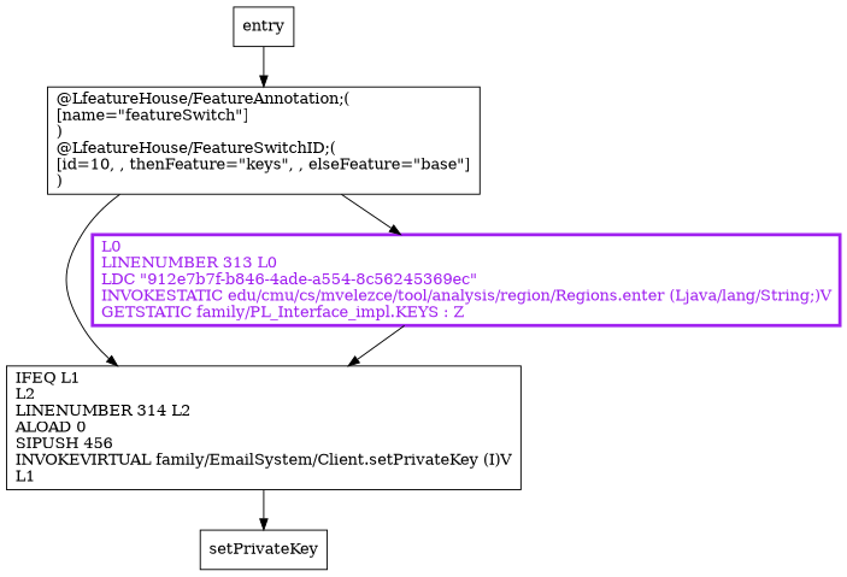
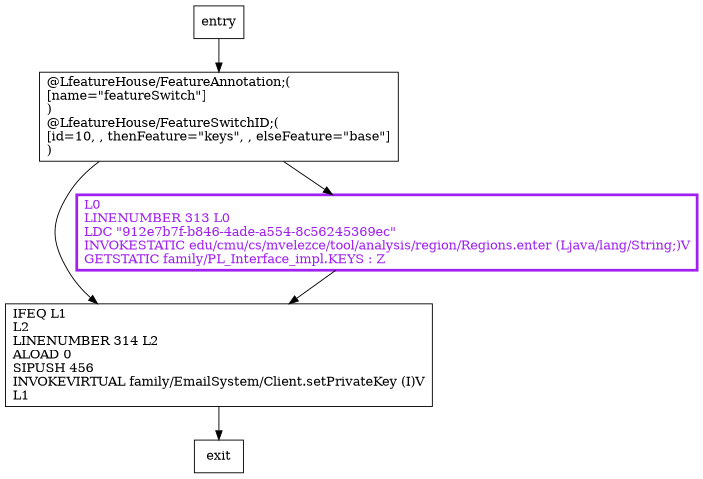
  digraph {
    node [shape=record]
    n1 [label="IFEQ L1\lL2\lLINENUMBER 314 L2\lALOAD 0\lSIPUSH 456\lINVOKEVIRTUAL family/EmailSystem/Client.setPrivateKey (I)V\lL1\l"]
-   exit [label=setPrivateKey]
+   exit
    n3 [label="@LfeatureHouse/FeatureAnnotation;(\l[name=\"featureSwitch\"]\l)\l@LfeatureHouse/FeatureSwitchID;(\l[id=10, , thenFeature=\"keys\", , elseFeature=\"base\"]\l)\l"]
    n4 [color=purple fontcolor=purple label="L0\lLINENUMBER 313 L0\lLDC \"912e7b7f-b846-4ade-a554-8c56245369ec\"\lINVOKESTATIC edu/cmu/cs/mvelezce/tool/analysis/region/Regions.enter (Ljava/lang/String;)V\lGETSTATIC family/PL_Interface_impl.KEYS : Z\l" penwidth=3]
    entry
    n1 -> exit
    n3 -> n1
    n3 -> n4
    n4 -> n1
    entry -> n3
  }
